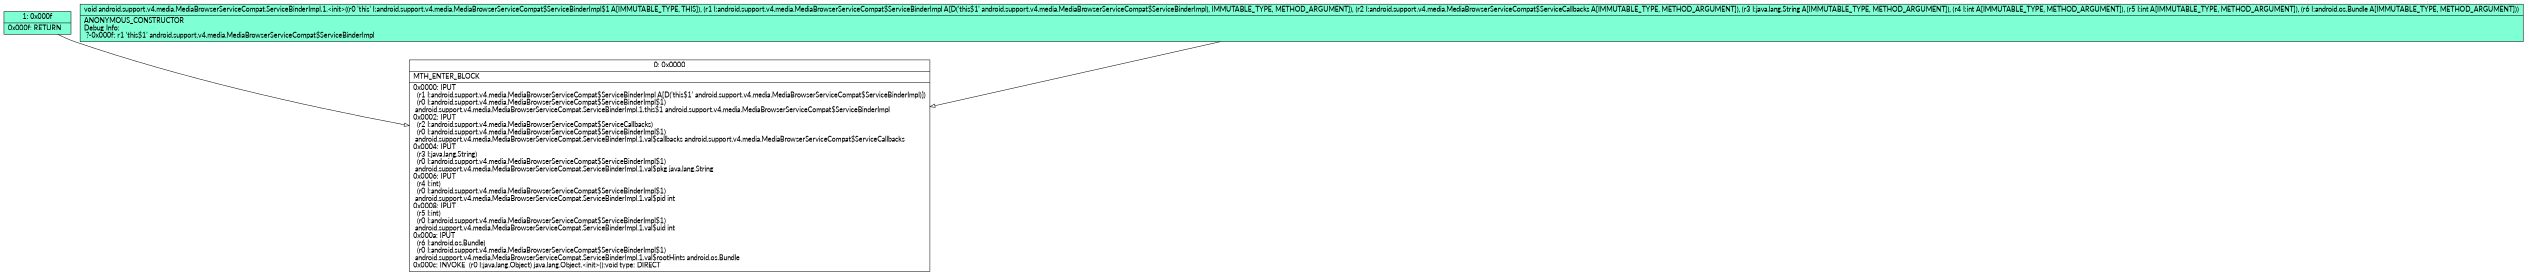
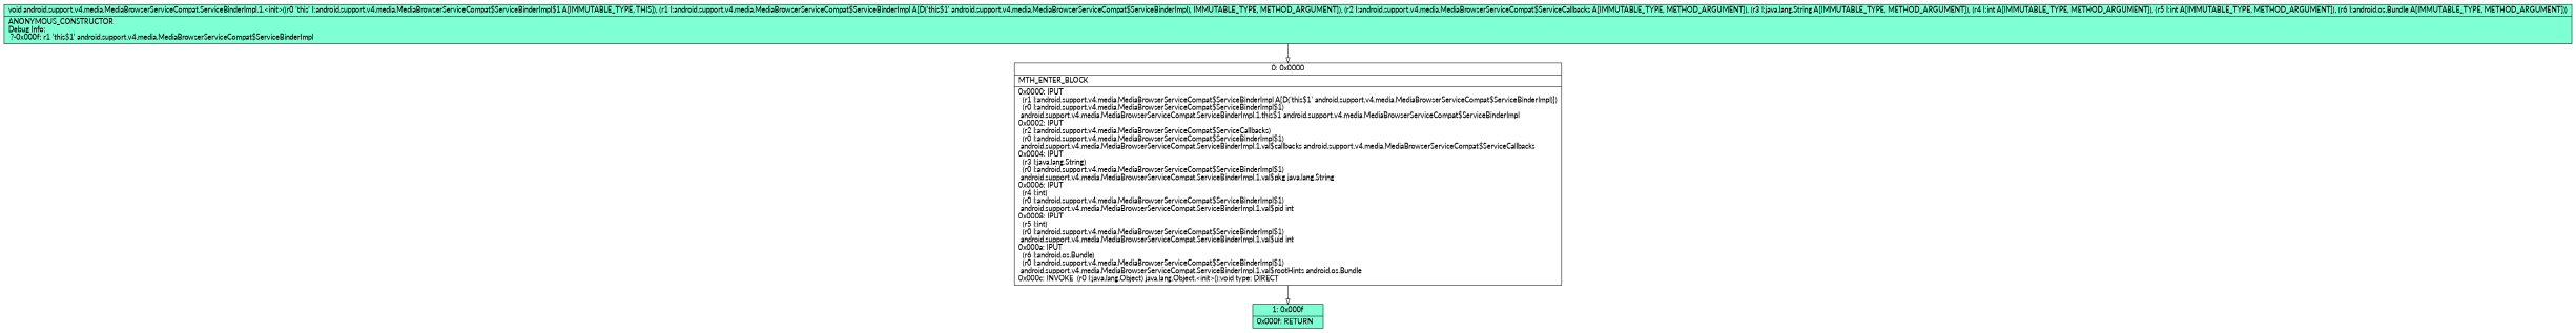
  digraph {
    fontname=Lato
    node [shape=record style=filled fillcolor=aquamarine fontname=Lato]
    edge [arrowhead=onormal fontname=Lato]
    n1 [label="{0\:\ 0x0000|MTH_ENTER_BLOCK\l|0x0000: IPUT  \l  (r1 I:android.support.v4.media.MediaBrowserServiceCompat$ServiceBinderImpl A[D('this$1' android.support.v4.media.MediaBrowserServiceCompat$ServiceBinderImpl)])\l  (r0 I:android.support.v4.media.MediaBrowserServiceCompat$ServiceBinderImpl$1)\l android.support.v4.media.MediaBrowserServiceCompat.ServiceBinderImpl.1.this$1 android.support.v4.media.MediaBrowserServiceCompat$ServiceBinderImpl \l0x0002: IPUT  \l  (r2 I:android.support.v4.media.MediaBrowserServiceCompat$ServiceCallbacks)\l  (r0 I:android.support.v4.media.MediaBrowserServiceCompat$ServiceBinderImpl$1)\l android.support.v4.media.MediaBrowserServiceCompat.ServiceBinderImpl.1.val$callbacks android.support.v4.media.MediaBrowserServiceCompat$ServiceCallbacks \l0x0004: IPUT  \l  (r3 I:java.lang.String)\l  (r0 I:android.support.v4.media.MediaBrowserServiceCompat$ServiceBinderImpl$1)\l android.support.v4.media.MediaBrowserServiceCompat.ServiceBinderImpl.1.val$pkg java.lang.String \l0x0006: IPUT  \l  (r4 I:int)\l  (r0 I:android.support.v4.media.MediaBrowserServiceCompat$ServiceBinderImpl$1)\l android.support.v4.media.MediaBrowserServiceCompat.ServiceBinderImpl.1.val$pid int \l0x0008: IPUT  \l  (r5 I:int)\l  (r0 I:android.support.v4.media.MediaBrowserServiceCompat$ServiceBinderImpl$1)\l android.support.v4.media.MediaBrowserServiceCompat.ServiceBinderImpl.1.val$uid int \l0x000a: IPUT  \l  (r6 I:android.os.Bundle)\l  (r0 I:android.support.v4.media.MediaBrowserServiceCompat$ServiceBinderImpl$1)\l android.support.v4.media.MediaBrowserServiceCompat.ServiceBinderImpl.1.val$rootHints android.os.Bundle \l0x000c: INVOKE  (r0 I:java.lang.Object) java.lang.Object.\<init\>():void type: DIRECT \l}" fillcolor=white]
    n2 [label="{1\:\ 0x000f|0x000f: RETURN   \l}"]
    n3 [label="{void android.support.v4.media.MediaBrowserServiceCompat.ServiceBinderImpl.1.\<init\>((r0 'this' I:android.support.v4.media.MediaBrowserServiceCompat$ServiceBinderImpl$1 A[IMMUTABLE_TYPE, THIS]), (r1 I:android.support.v4.media.MediaBrowserServiceCompat$ServiceBinderImpl A[D('this$1' android.support.v4.media.MediaBrowserServiceCompat$ServiceBinderImpl), IMMUTABLE_TYPE, METHOD_ARGUMENT]), (r2 I:android.support.v4.media.MediaBrowserServiceCompat$ServiceCallbacks A[IMMUTABLE_TYPE, METHOD_ARGUMENT]), (r3 I:java.lang.String A[IMMUTABLE_TYPE, METHOD_ARGUMENT]), (r4 I:int A[IMMUTABLE_TYPE, METHOD_ARGUMENT]), (r5 I:int A[IMMUTABLE_TYPE, METHOD_ARGUMENT]), (r6 I:android.os.Bundle A[IMMUTABLE_TYPE, METHOD_ARGUMENT]))  | ANONYMOUS_CONSTRUCTOR\lDebug Info:\l  ?\-0x000f: r1 'this$1' android.support.v4.media.MediaBrowserServiceCompat$ServiceBinderImpl\l}"]
-   n2 -> n1
+   n1 -> n2
    n3 -> n1
  }
